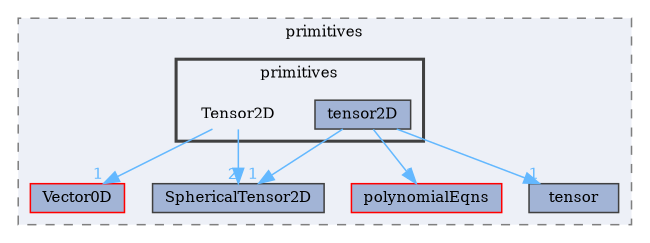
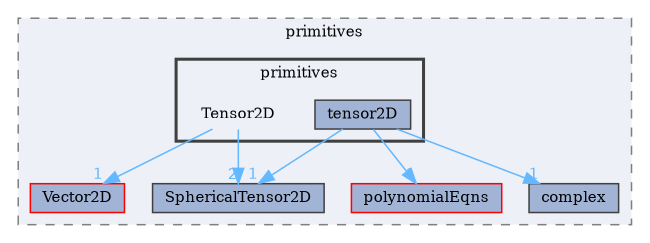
  digraph {
    compound=true
    fontname="DejaVu Serif"
    node [fontname="DejaVu Serif" fontsize=10 shape=box color=grey25 fillcolor="#a2b4d6" style=filled]
    edge [color=steelblue1 fontcolor=steelblue1 fontname="DejaVu Serif" fontsize=10 headlabel=1 labeldistance=1.5 labelfontname=Helvetica labelfontsize=10]
    n1 [height=0.2 label=Tensor2D shape=plaintext width=0.4 color="" fillcolor="" style=""]
    n2 [height=0.2 label=tensor2D width=0.4]
    n3 [height=0.2 label=SphericalTensor2D width=0.4]
-   n4 [color=red height=0.2 label=Vector0D width=0.4]
+   n4 [color=red height=0.2 label=Vector2D width=0.4]
    n5 [color=red height=0.2 label=polynomialEqns width=0.4]
-   n6 [height=0.2 label=tensor width=0.4]
+   n6 [height=0.2 label=complex width=0.4]
    subgraph cluster_1 {
      bgcolor="#edf0f7"
      fontsize=10
      label=primitives
      pencolor=grey50
      style="filled,dashed"
      n3
      n4
      n5
      n6
      subgraph cluster_2 {
        bgcolor="#edf0f7"
        fontsize=10
        label=primitives
        pencolor=grey25
        style="filled,bold"
        n1
        n2
      }
    }
    n1 -> n3 [headlabel=2]
    n1 -> n4
    n2 -> n3
    n2 -> n5
    n2 -> n6
  }
